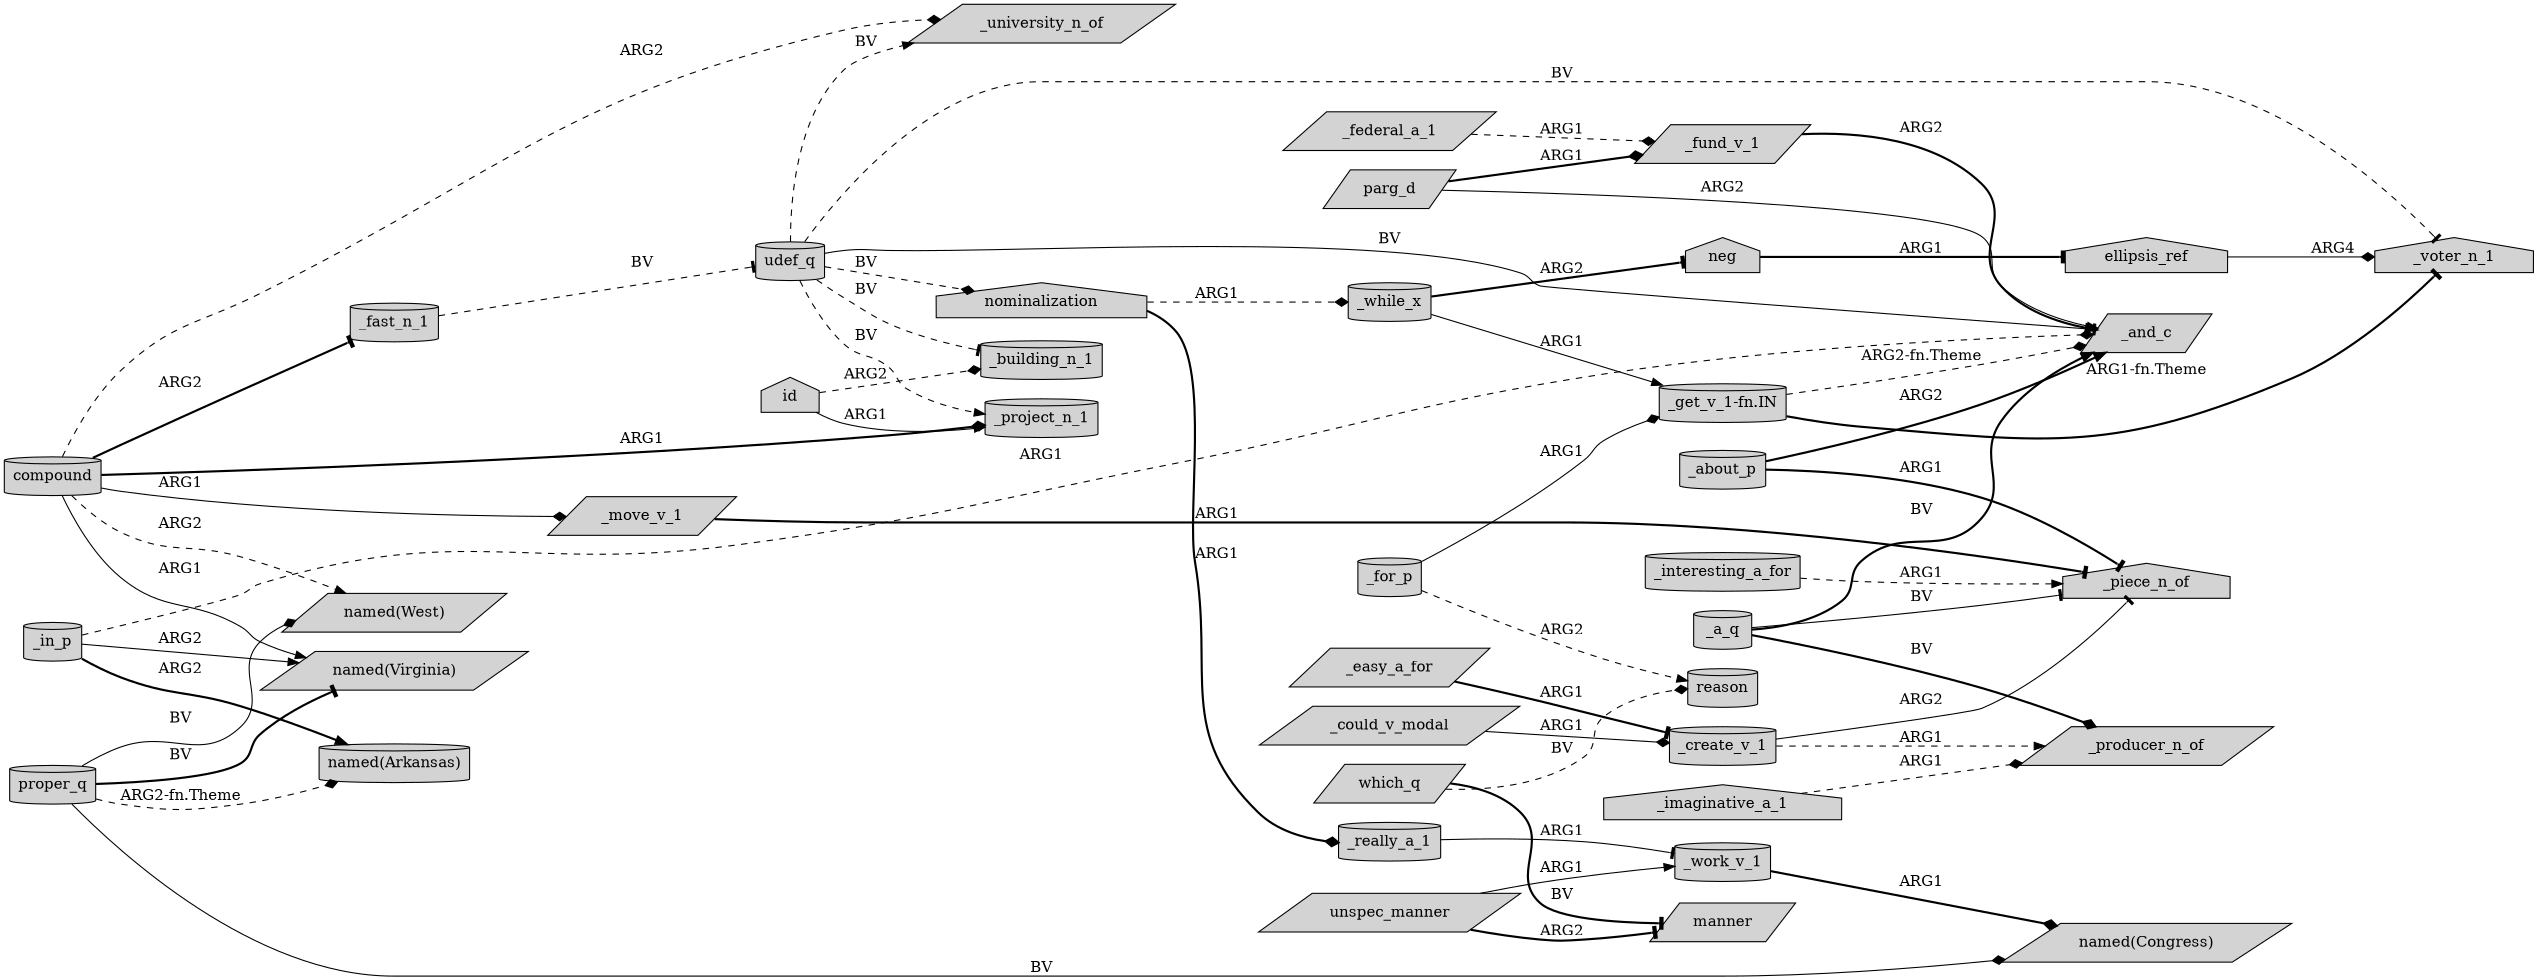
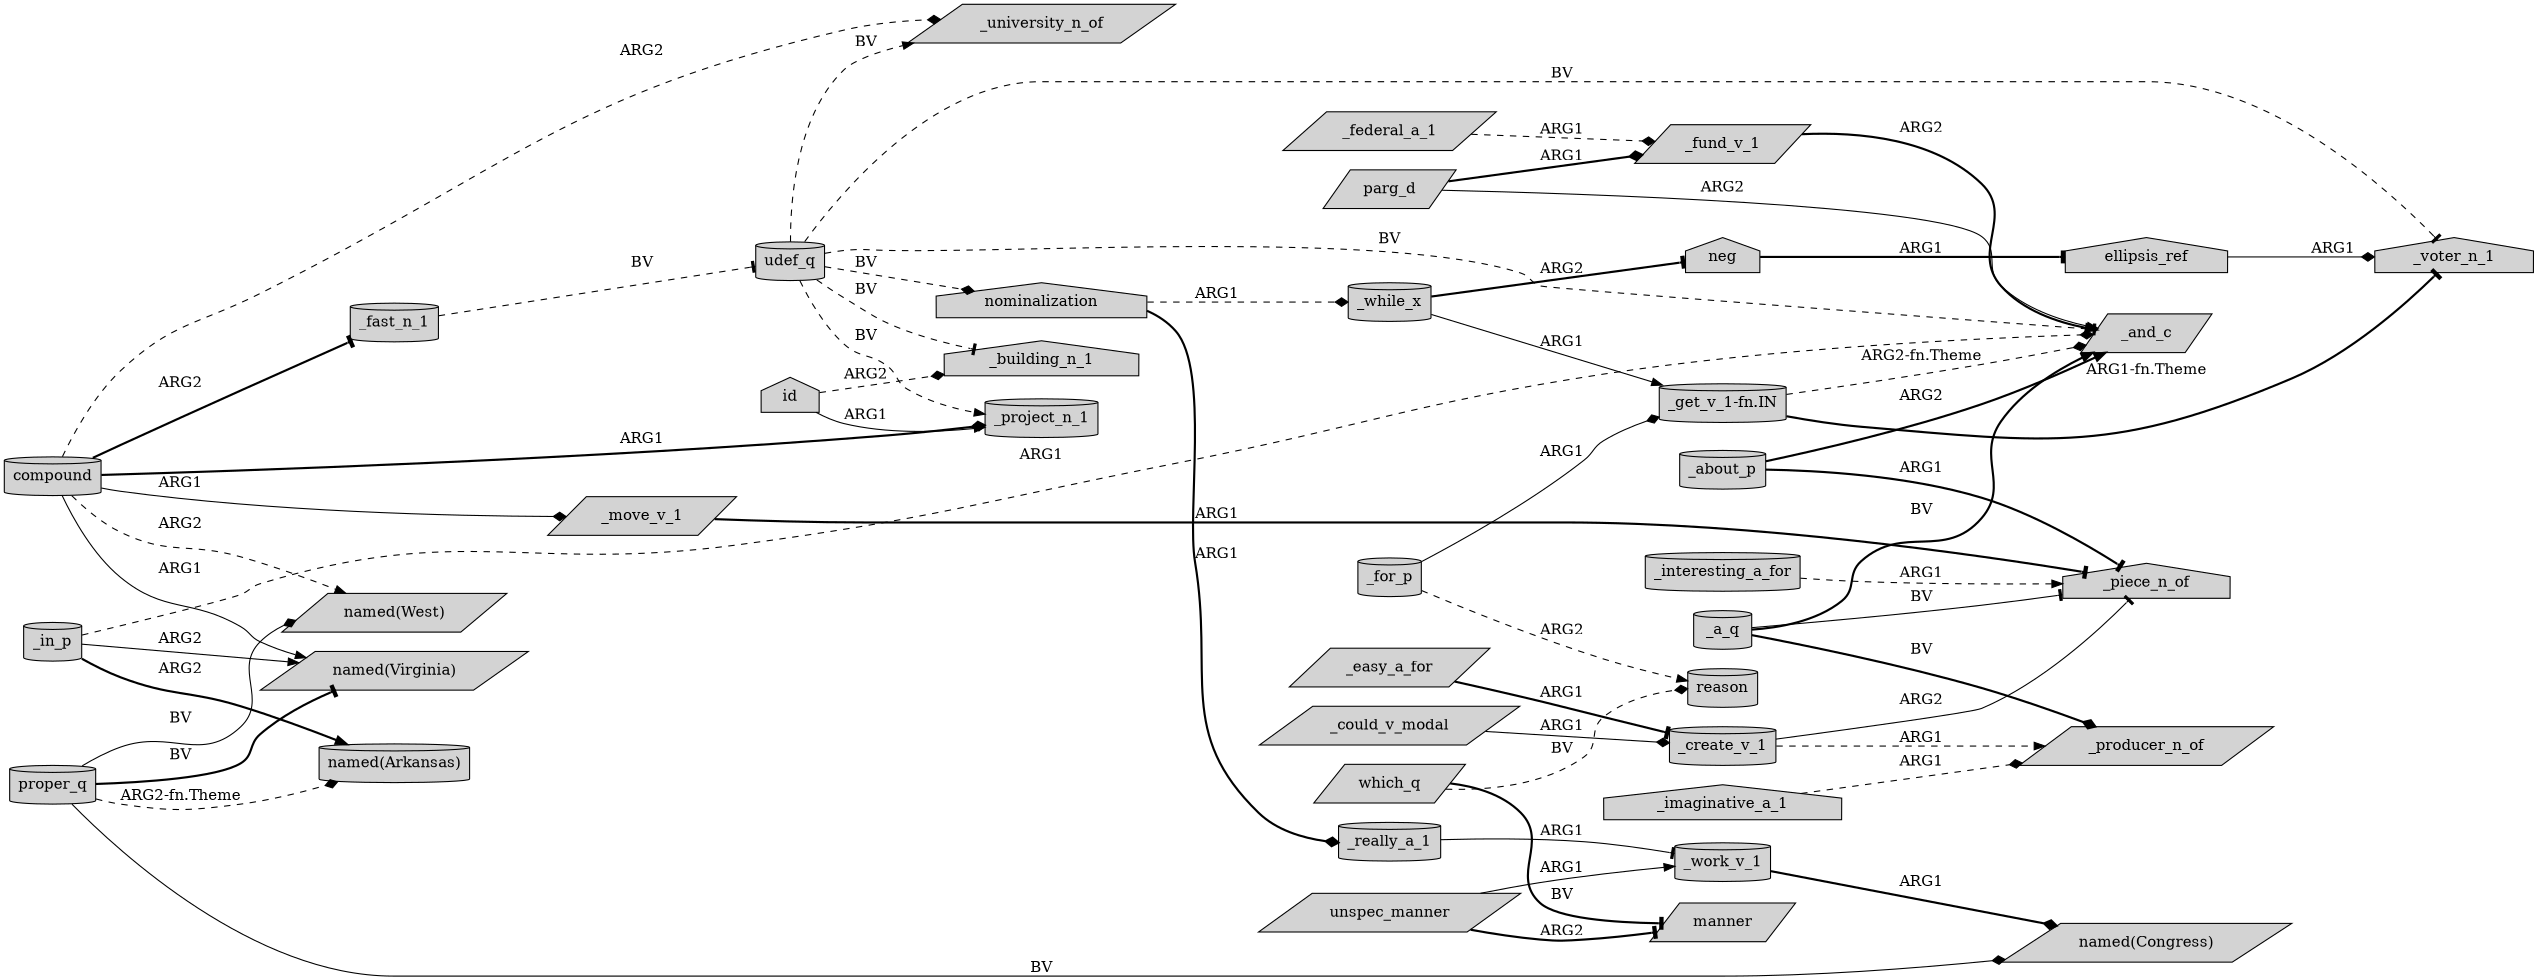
  digraph {
    rankdir=LR
    node [shape=cylinder style=filled]
    edge [arrowhead=diamond style=bold]
    compound
    _fast_n_1
    "named(West)" [shape=parallelogram]
    _project_n_1
    "named(Virginia)" [shape=parallelogram]
    _move_v_1 [shape=parallelogram]
    _university_n_of [shape=parallelogram]
    udef_q
    _piece_n_of [shape=house]
-   _building_n_1
+   _building_n_1 [shape=house]
    nominalization [shape=house]
    _and_c [shape=parallelogram]
    _voter_n_1 [shape=house]
    _while_x
    _really_a_1
    unspec_manner [shape=parallelogram]
    _work_v_1
    manner [shape=parallelogram]
    "named(Congress)" [shape=parallelogram]
    id [shape=house]
    proper_q
    "named(Arkansas)"
    _for_p
    reason
    "_get_v_1-fn.IN"
    _interesting_a_for
    which_q [shape=parallelogram]
    neg [shape=house]
    ellipsis_ref [shape=house]
    parg_d [shape=parallelogram]
    _fund_v_1 [shape=parallelogram]
    _about_p
    _a_q
    _producer_n_of [shape=parallelogram]
    _federal_a_1 [shape=parallelogram]
    _could_v_modal [shape=parallelogram]
    _create_v_1
    _in_p
    _imaginative_a_1 [shape=house]
    _easy_a_for [shape=parallelogram]
    compound -> _fast_n_1 [arrowhead=tee label=ARG2]
    compound -> "named(West)" [arrowhead=normal label=ARG2 style=dashed]
    compound -> _project_n_1 [label=ARG1]
    compound -> "named(Virginia)" [arrowhead=normal label=ARG1 style=solid]
    compound -> _move_v_1 [label=ARG1 style=solid]
    compound -> _university_n_of [label=ARG2 style=dashed]
    _fast_n_1 -> udef_q [arrowhead=tee label=BV style=dashed]
    _move_v_1 -> _piece_n_of [arrowhead=tee label=ARG1]
    udef_q -> _project_n_1 [arrowhead=normal label=BV style=dashed]
    udef_q -> _university_n_of [arrowhead=normal label=BV style=dashed]
    udef_q -> _building_n_1 [arrowhead=tee label=BV style=dashed]
    udef_q -> nominalization [label=BV style=dashed]
-   udef_q -> _and_c [arrowhead=tee label=BV style=solid]
+   udef_q -> _and_c [arrowhead=tee label=BV style=dashed]
    udef_q -> _voter_n_1 [arrowhead=tee label=BV style=dashed]
    nominalization -> _while_x [label=ARG1 style=dashed]
    nominalization -> _really_a_1 [label=ARG1]
    _while_x -> "_get_v_1-fn.IN" [arrowhead=normal label=ARG1 style=solid]
    _while_x -> neg [arrowhead=tee label=ARG2]
    _really_a_1 -> _work_v_1 [arrowhead=tee label=ARG1 style=solid]
    unspec_manner -> _work_v_1 [arrowhead=normal label=ARG1 style=solid]
    unspec_manner -> manner [arrowhead=tee label=ARG2]
    _work_v_1 -> "named(Congress)" [label=ARG1]
    id -> _project_n_1 [arrowhead=normal label=ARG1 style=solid]
    id -> _building_n_1 [label=ARG2 style=dashed]
    proper_q -> "named(West)" [label=BV style=solid]
    proper_q -> "named(Virginia)" [arrowhead=tee label=BV]
    proper_q -> "named(Congress)" [label=BV style=solid]
    proper_q -> "named(Arkansas)" [label="ARG2-fn.Theme" style=dashed]
    _for_p -> reason [arrowhead=normal label=ARG2 style=dashed]
    _for_p -> "_get_v_1-fn.IN" [label=ARG1 style=solid]
    "_get_v_1-fn.IN" -> _and_c [label="ARG2-fn.Theme" style=dashed]
    "_get_v_1-fn.IN" -> _voter_n_1 [arrowhead=tee label="ARG1-fn.Theme"]
    _interesting_a_for -> _piece_n_of [arrowhead=normal label=ARG1 style=dashed]
    which_q -> manner [arrowhead=tee label=BV]
    which_q -> reason [label=BV style=dashed]
    neg -> ellipsis_ref [arrowhead=tee label=ARG1]
-   ellipsis_ref -> _voter_n_1 [label=ARG4 style=solid]
+   ellipsis_ref -> _voter_n_1 [label=ARG1 style=solid]
    parg_d -> _and_c [arrowhead=normal label=ARG2 style=solid]
    parg_d -> _fund_v_1 [label=ARG1]
    _fund_v_1 -> _and_c [arrowhead=normal label=ARG2]
    _about_p -> _piece_n_of [arrowhead=tee label=ARG1]
    _about_p -> _and_c [arrowhead=normal label=ARG2]
    _a_q -> _piece_n_of [arrowhead=tee label=BV style=solid]
    _a_q -> _and_c [arrowhead=normal label=BV]
    _a_q -> _producer_n_of [label=BV]
    _federal_a_1 -> _fund_v_1 [label=ARG1 style=dashed]
    _could_v_modal -> _create_v_1 [label=ARG1 style=solid]
    _create_v_1 -> _piece_n_of [arrowhead=tee label=ARG2 style=solid]
    _create_v_1 -> _producer_n_of [arrowhead=normal label=ARG1 style=dashed]
    _in_p -> "named(Virginia)" [arrowhead=normal label=ARG2 style=solid]
    _in_p -> _and_c [label=ARG1 style=dashed]
    _in_p -> "named(Arkansas)" [arrowhead=normal label=ARG2]
    _imaginative_a_1 -> _producer_n_of [label=ARG1 style=dashed]
    _easy_a_for -> _create_v_1 [arrowhead=tee label=ARG1]
  }
